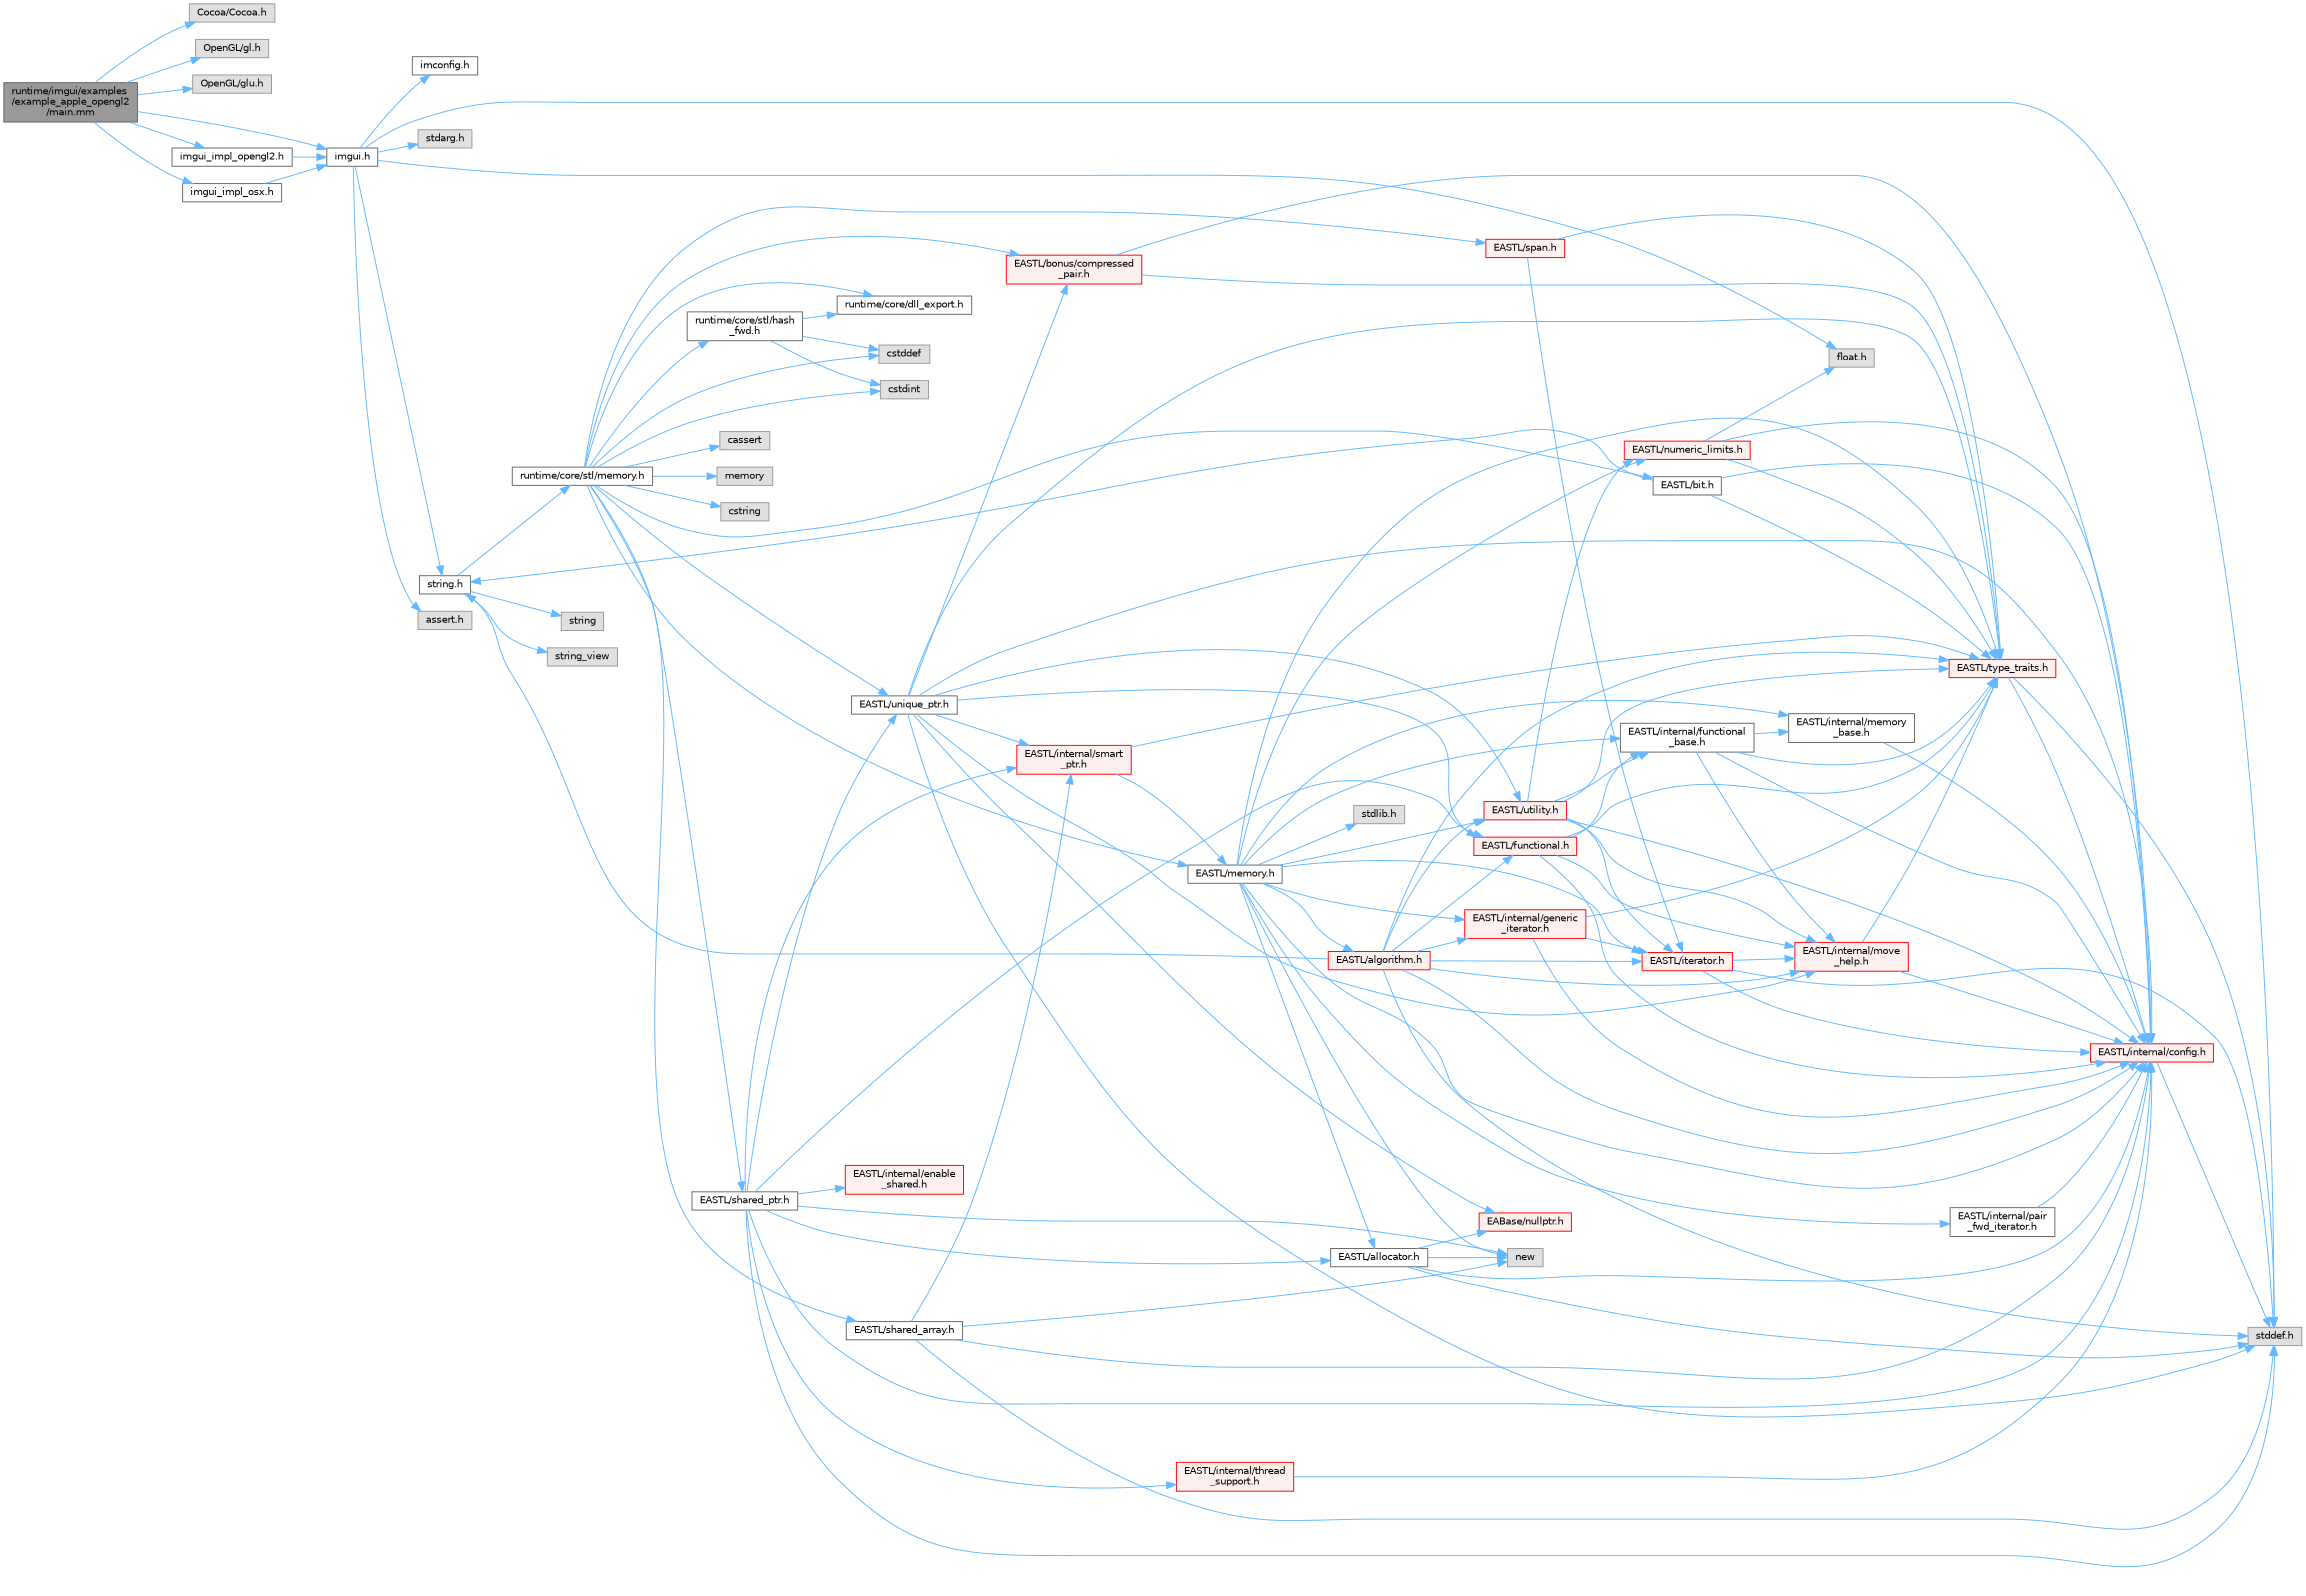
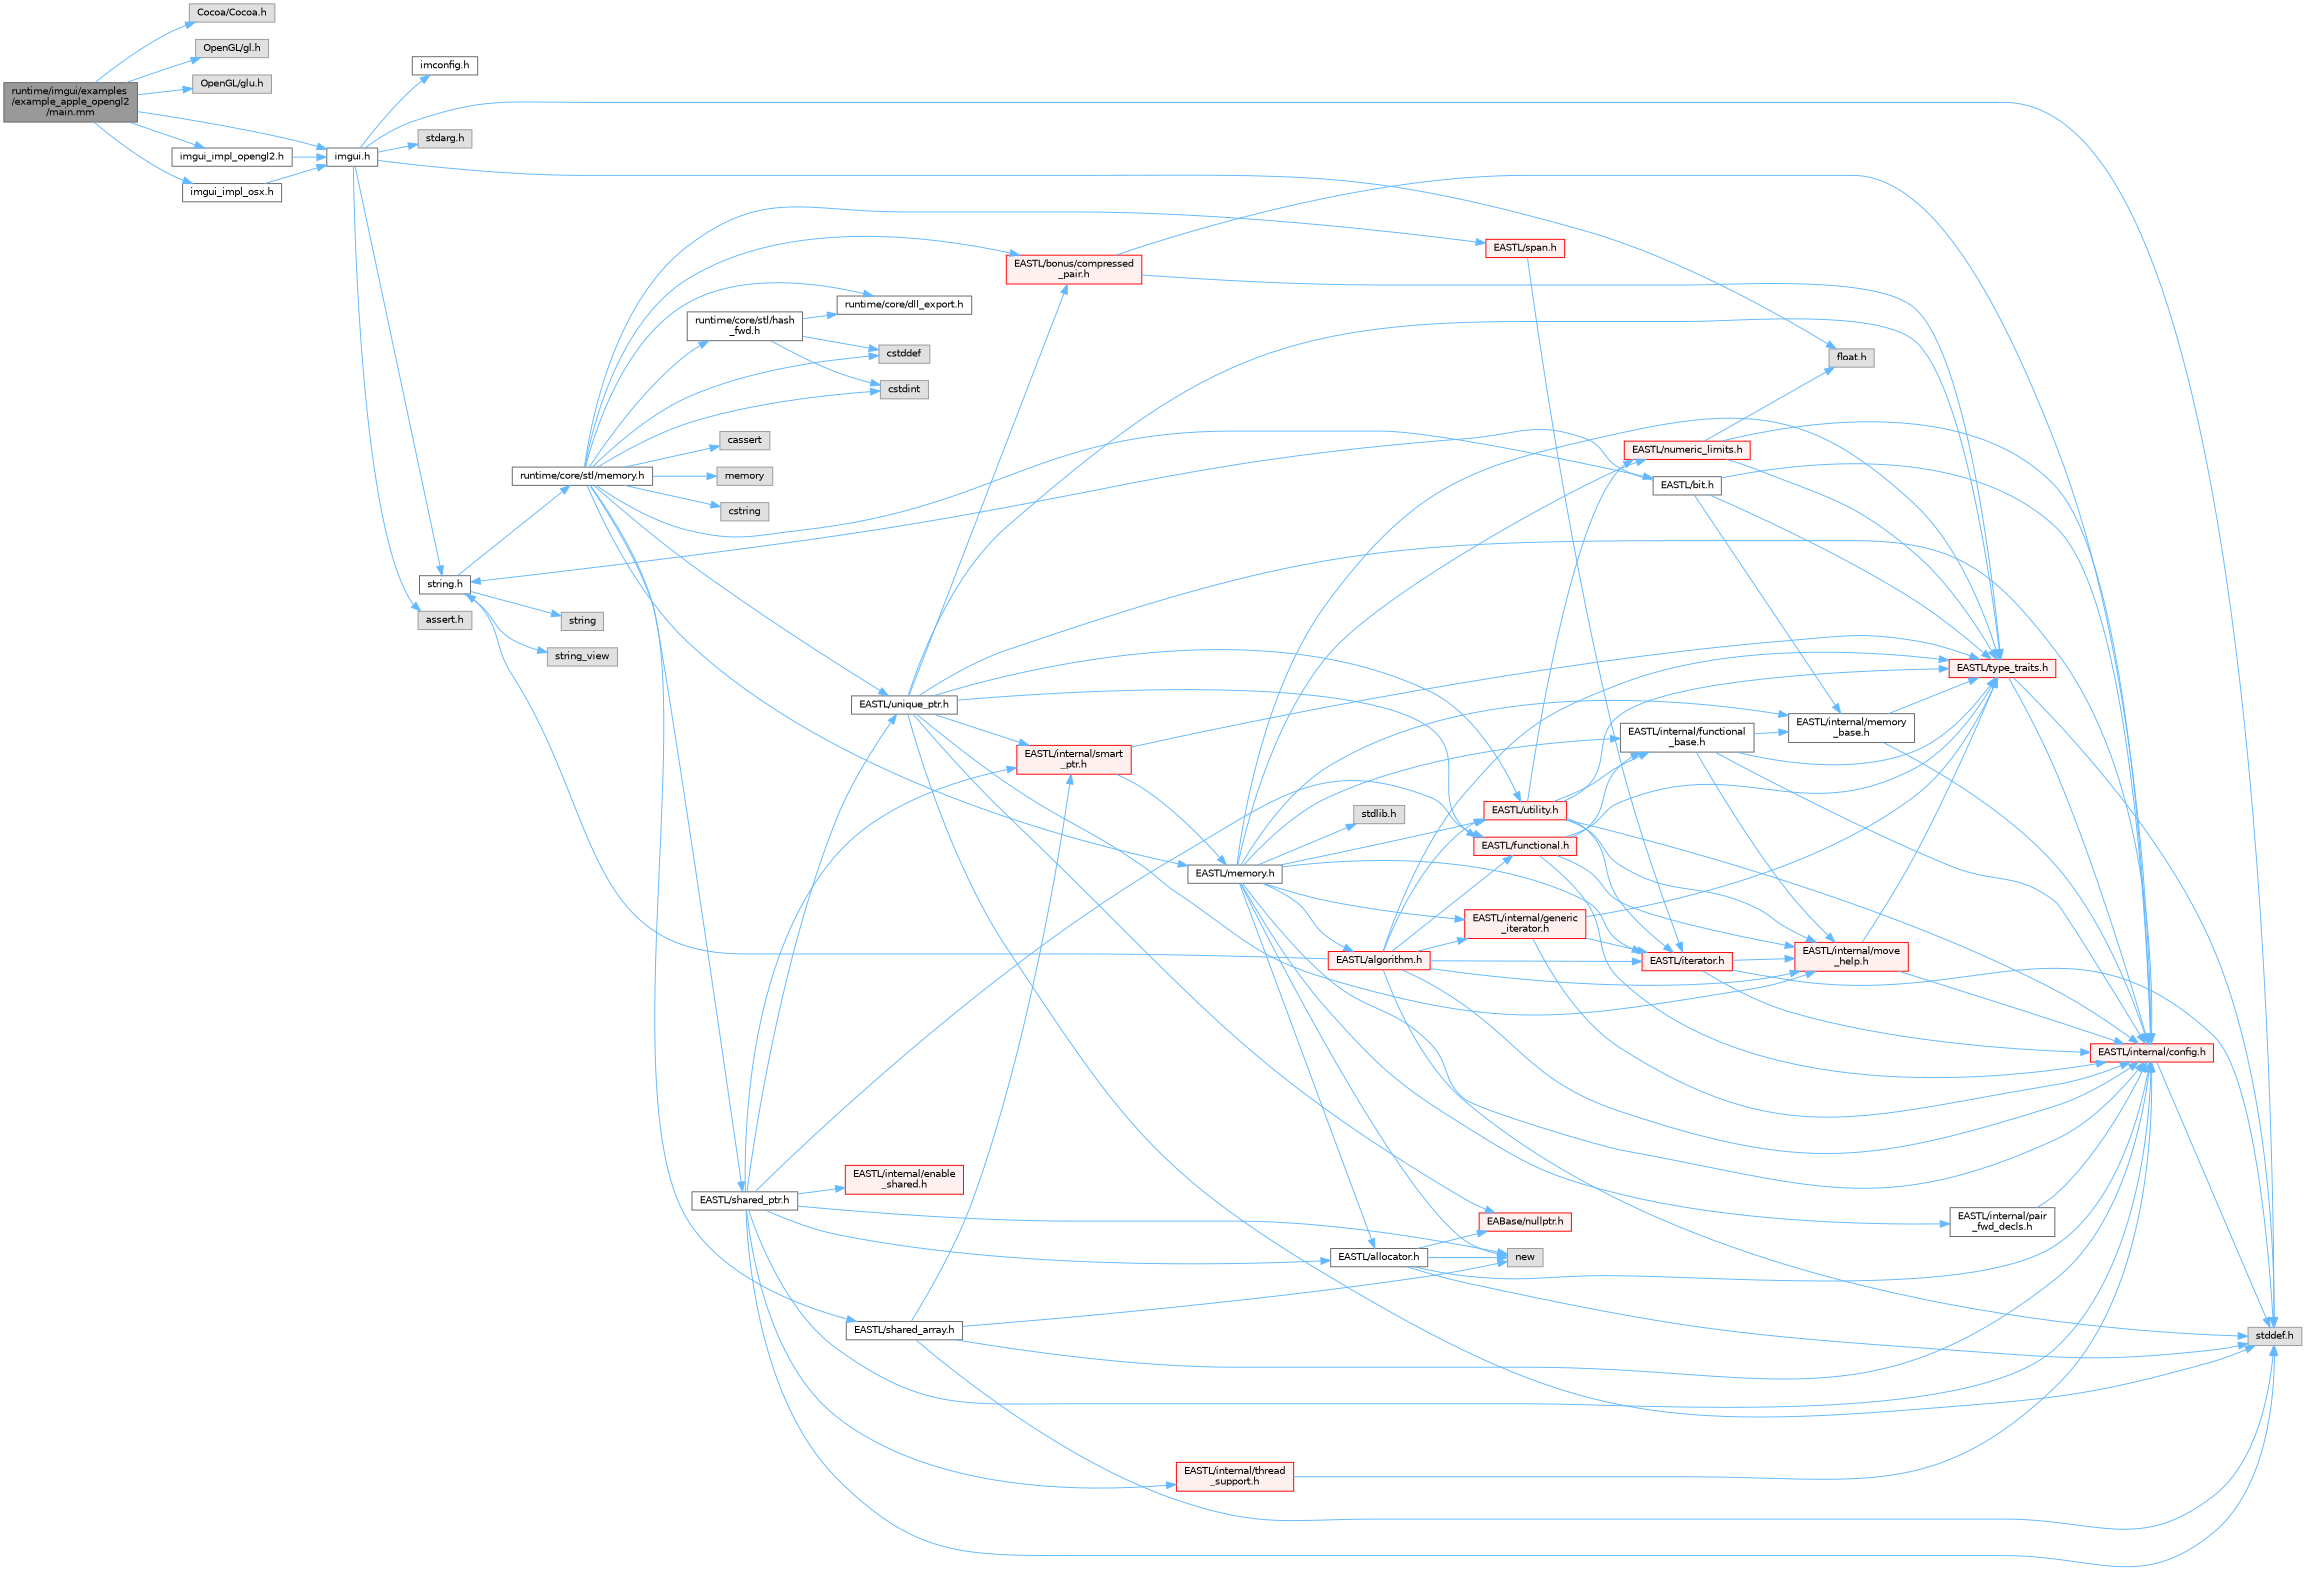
  digraph {
    rankdir=LR
    node [color=grey40 fillcolor=white fontname=Helvetica fontsize=10 shape=box style=filled]
    edge [color=steelblue1 fontname=Helvetica fontsize=10 labelfontname=Helvetica labelfontsize=10 style=solid]
    n1 [color=gray40 fillcolor=grey60 fontcolor=black height=0.2 label="runtime/imgui/examples\l/example_apple_opengl2\l/main.mm" width=0.4]
    n2 [color=grey60 fillcolor="#E0E0E0" height=0.2 label="Cocoa/Cocoa.h" width=0.4]
    n3 [color=grey60 fillcolor="#E0E0E0" height=0.2 label="OpenGL/gl.h" width=0.4]
    n4 [color=grey60 fillcolor="#E0E0E0" height=0.2 label="OpenGL/glu.h" width=0.4]
    n5 [height=0.2 label="imgui.h" width=0.4]
    n6 [height=0.2 label="imgui_impl_opengl2.h" width=0.4]
    n7 [height=0.2 label="imgui_impl_osx.h" width=0.4]
    n8 [height=0.2 label="imconfig.h" width=0.4]
    n9 [color=grey60 fillcolor="#E0E0E0" height=0.2 label="float.h" width=0.4]
    n10 [color=grey60 fillcolor="#E0E0E0" height=0.2 label="stdarg.h" width=0.4]
    n11 [color=grey60 fillcolor="#E0E0E0" height=0.2 label="stddef.h" width=0.4]
    n12 [height=0.2 label="string.h" width=0.4]
    n13 [color=grey60 fillcolor="#E0E0E0" height=0.2 label="assert.h" width=0.4]
    n14 [color=grey60 fillcolor="#E0E0E0" height=0.2 label=string width=0.4]
    n15 [color=grey60 fillcolor="#E0E0E0" height=0.2 label=string_view width=0.4]
    n16 [height=0.2 label="runtime/core/stl/memory.h" width=0.4]
    n17 [color=grey60 fillcolor="#E0E0E0" height=0.2 label=cstddef width=0.4]
    n18 [color=grey60 fillcolor="#E0E0E0" height=0.2 label=cstdint width=0.4]
    n19 [color=grey60 fillcolor="#E0E0E0" height=0.2 label=cassert width=0.4]
    n20 [color=grey60 fillcolor="#E0E0E0" height=0.2 label=memory width=0.4]
    n21 [color=grey60 fillcolor="#E0E0E0" height=0.2 label=cstring width=0.4]
    n22 [height=0.2 label="EASTL/bit.h" width=0.4]
    n23 [height=0.2 label="EASTL/memory.h" width=0.4]
    n24 [height=0.2 label="EASTL/shared_array.h" width=0.4]
    n25 [height=0.2 label="EASTL/unique_ptr.h" width=0.4]
    n26 [color=red fillcolor="#FFF0F0" height=0.2 label="EASTL/bonus/compressed\l_pair.h" width=0.4]
    n27 [height=0.2 label="EASTL/shared_ptr.h" width=0.4]
    n28 [color=red fillcolor="#FFF0F0" height=0.2 label="EASTL/span.h" width=0.4]
    n29 [height=0.2 label="runtime/core/dll_export.h" width=0.4]
    n30 [height=0.2 label="runtime/core/stl/hash\l_fwd.h" width=0.4]
    n31 [color=red fillcolor="#FFF0F0" height=0.2 label="EASTL/internal/config.h" width=0.4]
    n32 [height=0.2 label="EASTL/internal/memory\l_base.h" width=0.4]
    n33 [color=red fillcolor="#FFF0F0" height=0.2 label="EASTL/type_traits.h" width=0.4]
    n34 [color=red fillcolor="#FFF0F0" height=0.2 label="EASTL/internal/generic\l_iterator.h" width=0.4]
    n35 [color=red fillcolor="#FFF0F0" height=0.2 label="EASTL/iterator.h" width=0.4]
-   n36 [height=0.2 label="EASTL/internal/pair\l_fwd_iterator.h" width=0.4]
+   n36 [height=0.2 label="EASTL/internal/pair\l_fwd_decls.h" width=0.4]
    n37 [height=0.2 label="EASTL/internal/functional\l_base.h" width=0.4]
    n38 [color=red fillcolor="#FFF0F0" height=0.2 label="EASTL/algorithm.h" width=0.4]
    n39 [color=red fillcolor="#FFF0F0" height=0.2 label="EASTL/utility.h" width=0.4]
    n40 [color=red fillcolor="#FFF0F0" height=0.2 label="EASTL/numeric_limits.h" width=0.4]
    n41 [height=0.2 label="EASTL/allocator.h" width=0.4]
    n42 [color=grey60 fillcolor="#E0E0E0" height=0.2 label=new width=0.4]
    n43 [color=grey60 fillcolor="#E0E0E0" height=0.2 label="stdlib.h" width=0.4]
    n44 [color=red fillcolor="#FFF0F0" height=0.2 label="EASTL/internal/smart\l_ptr.h" width=0.4]
    n45 [color=red fillcolor="#FFF0F0" height=0.2 label="EASTL/internal/move\l_help.h" width=0.4]
    n46 [color=red fillcolor="#FFF0F0" height=0.2 label="EASTL/functional.h" width=0.4]
    n47 [color=red fillcolor="#FFF0F0" height=0.2 label="EABase/nullptr.h" width=0.4]
    n48 [color=red fillcolor="#FFF0F0" height=0.2 label="EASTL/internal/thread\l_support.h" width=0.4]
    n49 [color=red fillcolor="#FFF0F0" height=0.2 label="EASTL/internal/enable\l_shared.h" width=0.4]
    n1 -> n2
    n1 -> n3
    n1 -> n4
    n1 -> n5
    n1 -> n6
    n1 -> n7
    n5 -> n8
    n5 -> n9
    n5 -> n10
    n5 -> n11
    n5 -> n12
    n5 -> n13
    n6 -> n5
    n7 -> n5
    n12 -> n14
    n12 -> n15
    n12 -> n16
    n16 -> n17
    n16 -> n18
    n16 -> n19
    n16 -> n20
    n16 -> n21
    n16 -> n22
    n16 -> n23
    n16 -> n24
    n16 -> n25
    n16 -> n26
    n16 -> n27
    n16 -> n28
    n16 -> n29
    n16 -> n30
    n22 -> n12
    n22 -> n31
+   n22 -> n32
    n22 -> n33
    n23 -> n31
    n23 -> n32
    n23 -> n33
    n23 -> n34
    n23 -> n35
    n23 -> n36
    n23 -> n37
    n23 -> n38
    n23 -> n39
    n23 -> n40
    n23 -> n41
    n23 -> n42
    n23 -> n43
    n24 -> n11
    n24 -> n31
    n24 -> n42
    n24 -> n44
    n25 -> n11
    n25 -> n26
    n25 -> n31
    n25 -> n33
    n25 -> n39
    n25 -> n44
    n25 -> n45
    n25 -> n46
    n25 -> n47
    n26 -> n31
    n26 -> n33
    n27 -> n11
    n27 -> n25
    n27 -> n31
    n27 -> n41
    n27 -> n42
    n27 -> n44
    n27 -> n46
    n27 -> n48
    n27 -> n49
-   n28 -> n33
+   n32 -> n33
    n28 -> n35
    n30 -> n17
    n30 -> n18
    n30 -> n29
    n31 -> n11
    n32 -> n31
    n33 -> n11
    n33 -> n31
    n34 -> n31
    n34 -> n33
    n34 -> n35
    n35 -> n11
    n35 -> n31
    n35 -> n45
    n36 -> n31
    n37 -> n31
    n37 -> n32
    n37 -> n33
    n37 -> n45
    n38 -> n11
    n38 -> n12
    n38 -> n31
    n38 -> n33
    n38 -> n34
    n38 -> n35
    n38 -> n39
    n38 -> n45
    n38 -> n46
    n39 -> n31
    n39 -> n33
    n39 -> n35
    n39 -> n37
    n39 -> n40
    n39 -> n45
    n40 -> n9
    n40 -> n31
    n40 -> n33
    n41 -> n11
    n41 -> n31
    n41 -> n42
    n41 -> n47
    n44 -> n23
    n44 -> n33
    n45 -> n31
    n45 -> n33
    n46 -> n31
    n46 -> n33
    n46 -> n37
    n46 -> n45
    n48 -> n31
  }
